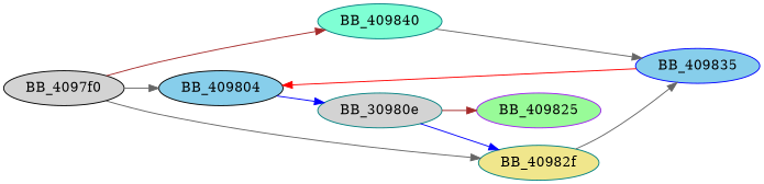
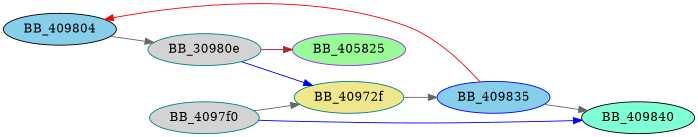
  digraph {
    rankdir=LR
    node [color=teal fillcolor=skyblue style=filled]
    edge [color=gray40]
    n1 [color=black label=BB_409804]
-   BB_4097f0 [color=black fillcolor=lightgrey]
-   BB_409840 [fillcolor=aquamarine]
-   BB_40982f [fillcolor=khaki]
+   BB_4097f0 [fillcolor=lightgrey]
+   BB_409840 [color=black fillcolor=aquamarine]
+   BB_40982f [fillcolor=khaki label=BB_40972f]
    n5 [fillcolor=lightgrey label=BB_30980e]
-   BB_409825 [color=purple fillcolor=palegreen]
+   BB_409825 [color=purple fillcolor=palegreen label=BB_405825]
    BB_409835 [color=blue]
-   n1 -> n5 [color=blue]
-   BB_4097f0 -> n1
-   BB_4097f0 -> BB_409840 [color=brown]
+   n1 -> n5
+   BB_4097f0 -> BB_409840 [color=blue]
    BB_4097f0 -> BB_40982f
    BB_40982f -> BB_409835
    n5 -> BB_40982f [color=blue]
    n5 -> BB_409825 [color=brown]
    BB_409835 -> n1 [color=red]
-   BB_409840 -> BB_409835
+   BB_409835 -> BB_409840
  }
